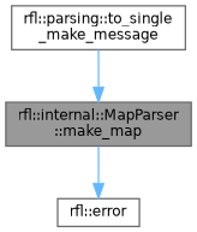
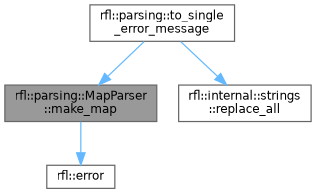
  digraph {
    rankdir=TB
    node [color=grey40 fillcolor=white fontname=Helvetica fontsize=10 shape=box style=filled]
    edge [color=steelblue1 fontname=Helvetica fontsize=10 labelfontname=Helvetica labelfontsize=10 style=solid]
-   n1 [color=gray40 fillcolor=grey60 fontcolor=black height=0.2 label="rfl::internal::MapParser\l::make_map" width=0.4]
+   n1 [color=gray40 fillcolor=grey60 fontcolor=black height=0.2 label="rfl::parsing::MapParser\l::make_map" width=0.4]
    n2 [height=0.2 label="rfl::error" width=0.4]
-   n3 [height=0.2 label="rfl::parsing::to_single\l_make_message" width=0.4]
+   n3 [height=0.2 label="rfl::parsing::to_single\l_error_message" width=0.4]
+   n4 [height=0.2 label="rfl::internal::strings\l::replace_all" width=0.4]
    n1 -> n2
    n3 -> n1
+   n3 -> n4
  }
